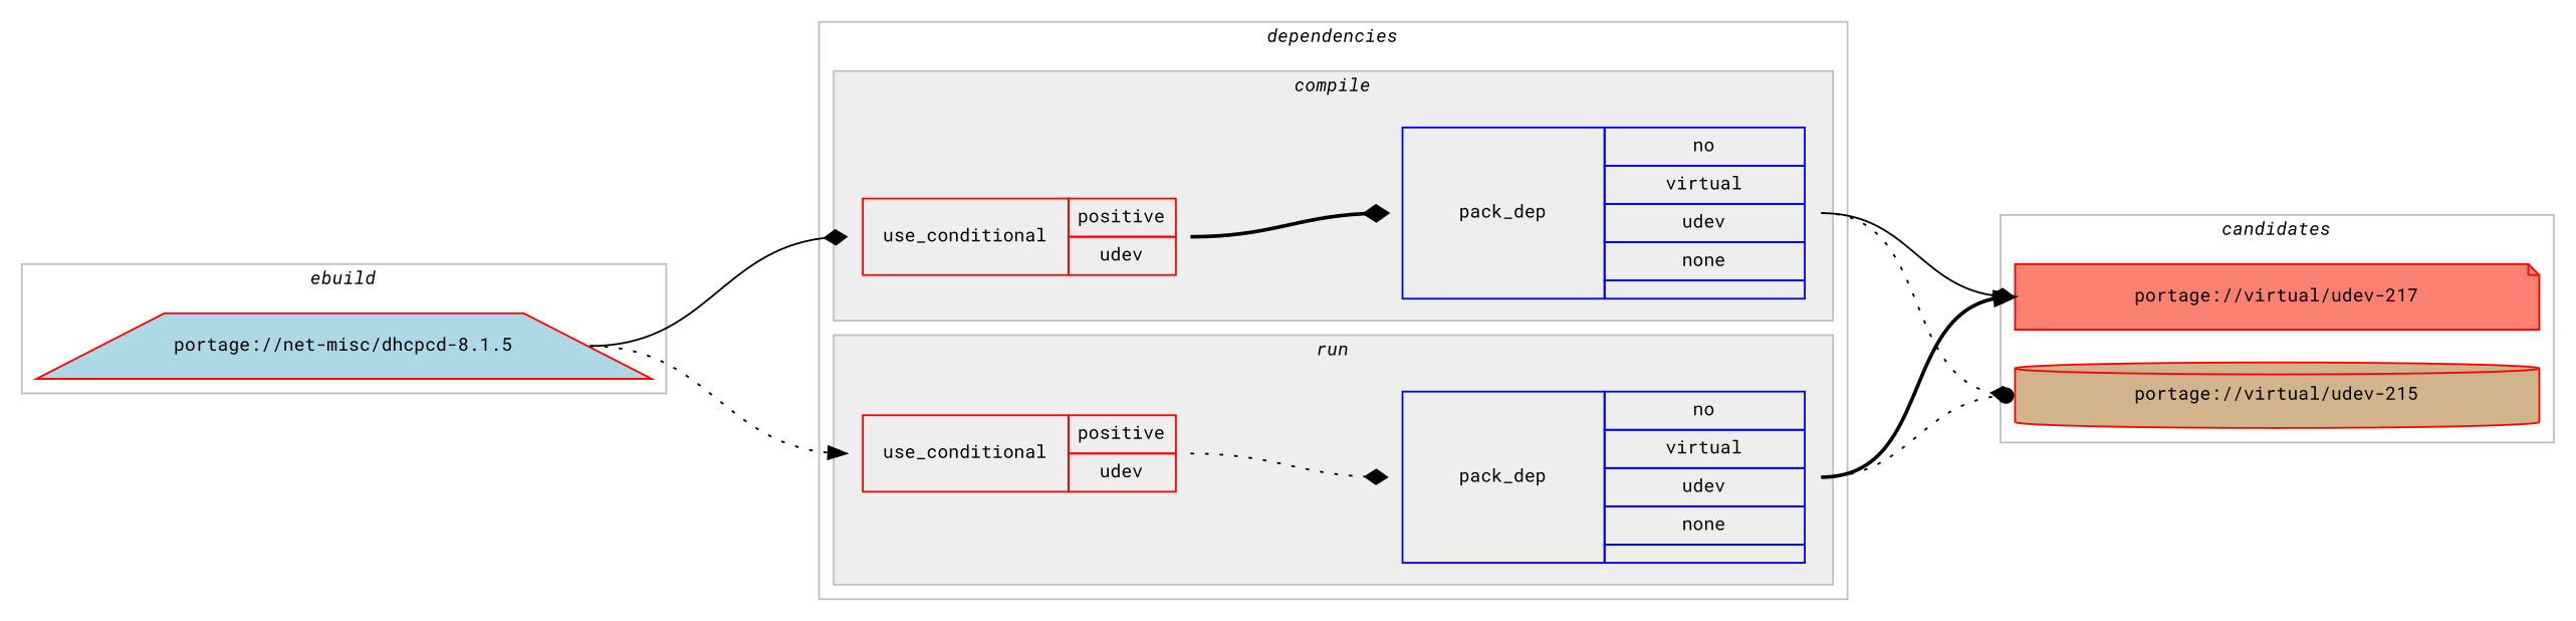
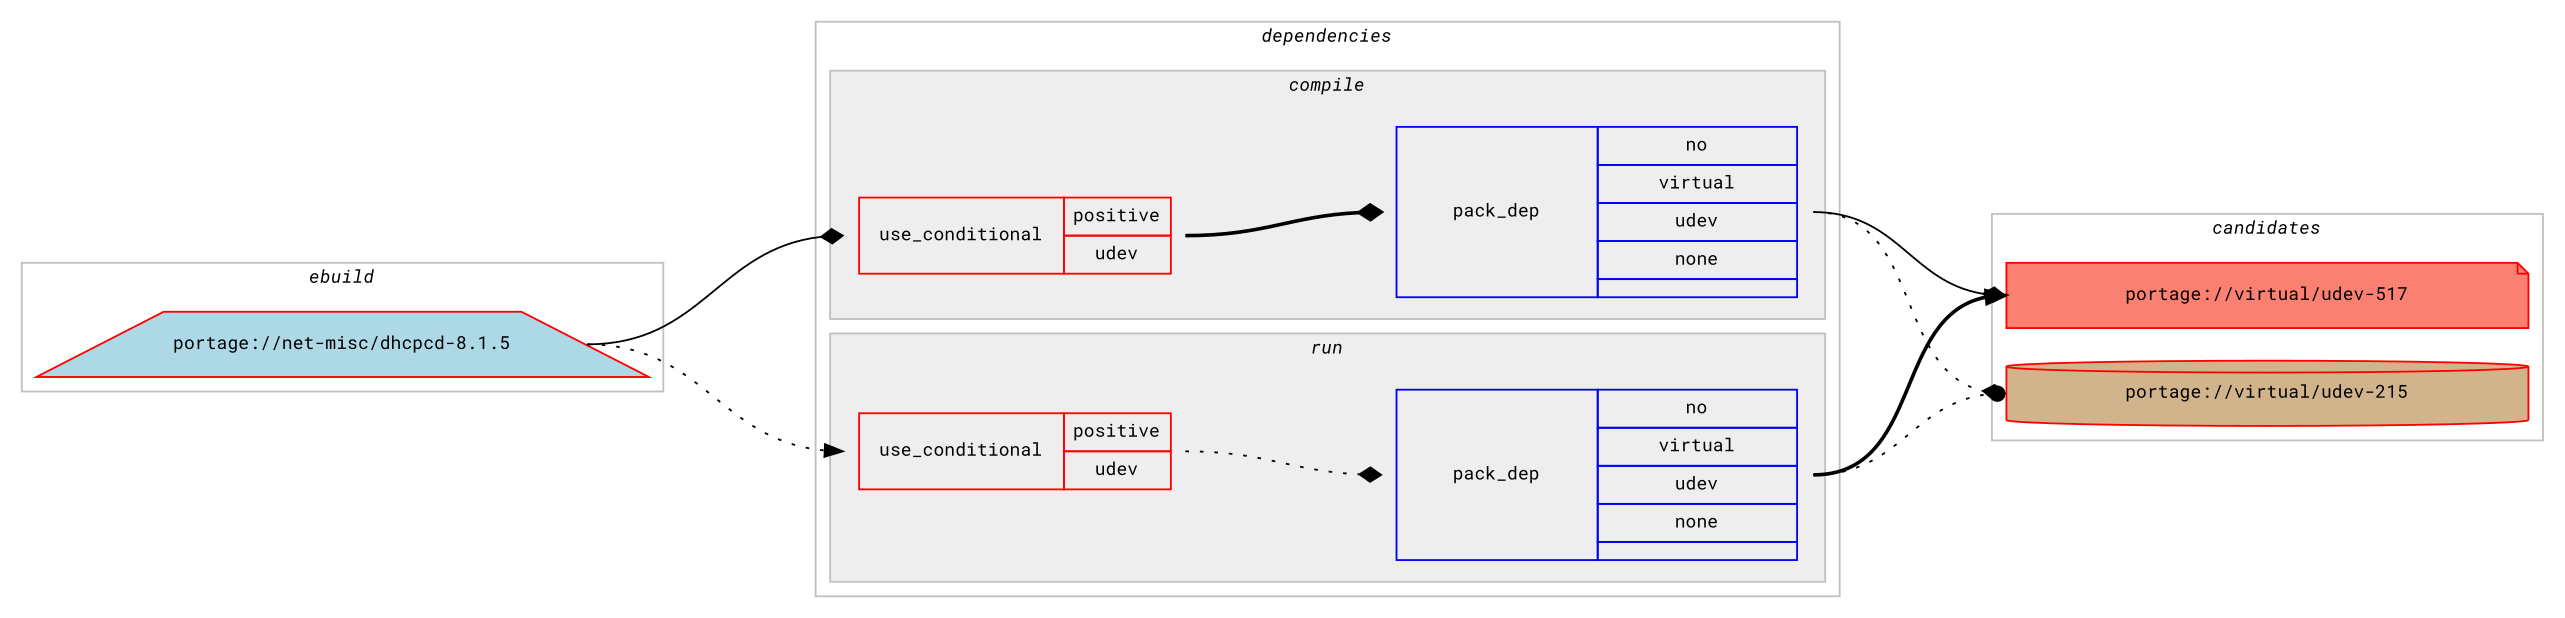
  digraph {
    compound=true
    concentrate=true
    fontname="Roboto Mono"
    fontsize=10
    newrank=true
    rankdir=LR
    ranksep=1.5
    node [color=red fontname="Roboto Mono" fontsize=10 shape=none]
    edge [arrowhead=diamond headport=w style=dotted tailport=e weight=20 fontname="Roboto Mono"]
    n1 [label="portage://net-misc/dhcpcd-8.1.5" width=4 style=filled fillcolor=lightblue shape=trapezium]
    n2 [color=blue label=<<TABLE BORDER="0" CELLBORDER="1" CELLSPACING="0" CELLPADDING="4" WIDTH="220"><TR><TD ROWSPAN="6" CELLPADDING="30">pack_dep</TD></TR><TR><TD WIDTH="110">no</TD></TR><TR><TD>virtual</TD></TR><TR><TD>udev</TD></TR><TR><TD>none</TD></TR><TR><TD></TD></TR></TABLE>>]
    n3 [label=<<TABLE BORDER="0" CELLBORDER="1" CELLSPACING="0" CELLPADDING="4"><TR><TD ROWSPAN="3" CELLPADDING="10">use_conditional</TD></TR><TR><TD>positive</TD></TR><TR><TD>udev</TD></TR></TABLE>>]
    n4 [color=blue label=<<TABLE BORDER="0" CELLBORDER="1" CELLSPACING="0" CELLPADDING="4" WIDTH="220"><TR><TD ROWSPAN="6" CELLPADDING="30">pack_dep</TD></TR><TR><TD WIDTH="110">no</TD></TR><TR><TD>virtual</TD></TR><TR><TD>udev</TD></TR><TR><TD>none</TD></TR><TR><TD></TD></TR></TABLE>>]
    n5 [label=<<TABLE BORDER="0" CELLBORDER="1" CELLSPACING="0" CELLPADDING="4"><TR><TD ROWSPAN="3" CELLPADDING="10">use_conditional</TD></TR><TR><TD>positive</TD></TR><TR><TD>udev</TD></TR></TABLE>>]
-   n6 [label="portage://virtual/udev-217" width=4 style=filled fillcolor=salmon shape=note]
+   n6 [label="portage://virtual/udev-517" width=4 style=filled fillcolor=salmon shape=note]
    n7 [label="portage://virtual/udev-215" width=4 style=filled fillcolor=tan shape=cylinder]
    subgraph cluster_1 {
      color=gray
      label=<<i>ebuild</i>>
      rank=same
      n1
    }
    subgraph cluster_2 {
      color=gray
      label=<<i>dependencies</i>>
      subgraph cluster_3 {
        color=gray
        fillcolor="#eeeeee"
        label=<<i>compile</i>>
        style=filled
        subgraph sub_4 {
          color=gray
          fillcolor="#eeeeee"
          label=<<i>compile</i>>
          style=filled
          n3
          subgraph sub_5 {
            color=gray
            fillcolor="#eeeeee"
            label=<<i>compile</i>>
            style=filled
            n2
          }
        }
      }
      subgraph cluster_6 {
        color=gray
        fillcolor="#eeeeee"
        label=<<i>compile and run</i>>
        style=filled
      }
      subgraph cluster_7 {
        color=gray
        fillcolor="#eeeeee"
        label=<<i>run</i>>
        style=filled
        subgraph sub_8 {
          color=gray
          fillcolor="#eeeeee"
          label=<<i>run</i>>
          style=filled
          n5
          subgraph sub_9 {
            color=gray
            fillcolor="#eeeeee"
            label=<<i>run</i>>
            style=filled
            n4
          }
        }
      }
    }
    subgraph cluster_10 {
      color=gray
      label=<<i>candidates</i>>
      rank=same
      subgraph sub_11 {
        color=black
        label=<<i>candidates</i>>
        nodesep=1
        rank=same
        n6
        n7
      }
      subgraph sub_12 {
        color=black
        label=<<i>candidates</i>>
        nodesep=1
        rank=same
        n6
        n7
      }
    }
    n1 -> n3 [style=solid]
    n1 -> n5 [arrowhead=normal]
    n2 -> n6 [style=solid weight=100]
    n2 -> n7 [weight=100]
    n3 -> n2 [style=bold]
    n4 -> n6 [arrowhead=normal style=bold weight=100]
    n4 -> n7 [arrowhead=dot weight=100]
    n5 -> n4
  }
